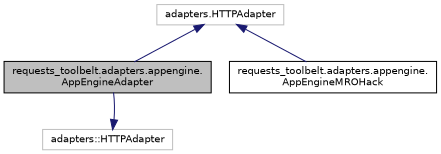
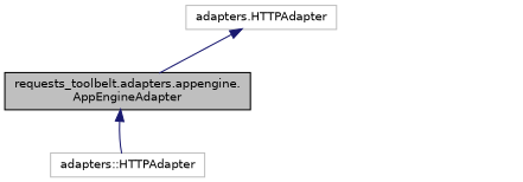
  digraph {
    node [color=black fillcolor=white fontname=Helvetica fontsize=10 shape=record style=filled]
    edge [color=midnightblue dir=back fontname=Helvetica fontsize=10 labelfontname=Helvetica labelfontsize=10 style=solid]
    n1 [fillcolor=grey75 fontcolor=black height=0.2 label="requests_toolbelt.adapters.appengine.\lAppEngineAdapter" width=0.4]
-   n2 [height=0.2 label="requests_toolbelt.adapters.appengine.\lAppEngineMROHack" width=0.4]
    n3 [color=grey75 height=0.2 label="adapters.HTTPAdapter" width=0.4]
    n4 [color=grey75 height=0.2 label="adapters::HTTPAdapter" width=0.4]
    n3 -> n1
-   n3 -> n2
-   n4 -> n1
+   n1 -> n4
  }
